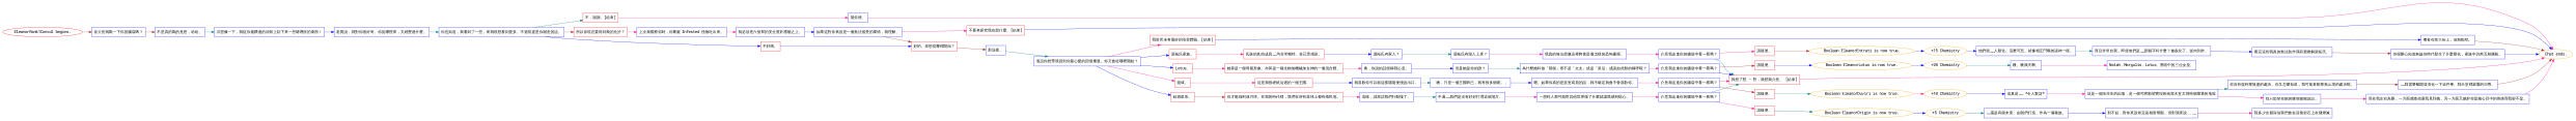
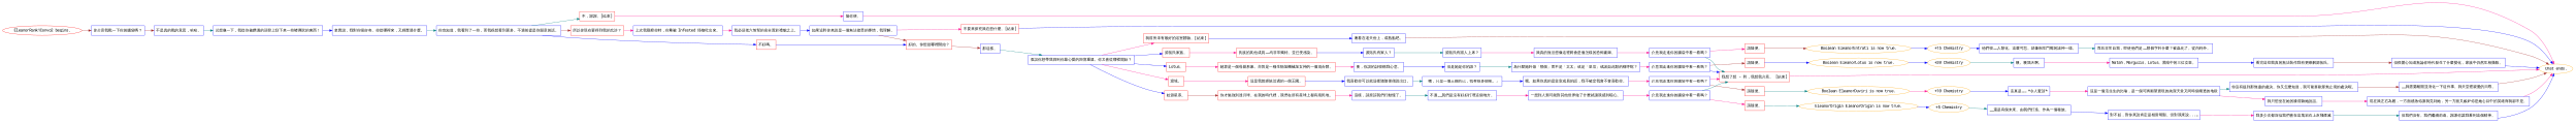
  digraph {
    fontname="Roboto Mono"
    rankdir=LR
    node [color=blue fontname="Roboto Mono" shape=box]
    edge [color=deeppink fontname="Roboto Mono"]
    "EleanorRank1Convo2 begins." [color=red shape=""]
    n2 [label="你介意我戳一下你的腦袋嗎？"]
    n3 [label="不是真的戳的意思，哈哈。"]
    n4 [label="試想像一下，我從你被鑽過的頭骨上刮下來一些啫喱狀的東西！"]
    n5 [label="老實說，我對你很好奇。你從哪裡來，又經歷過什麼。"]
    n6 [label="你也知道，我看到了一些，而我很想看到更多。不過前提是你願意的話。"]
    n7 [color=red label="不好嗎。"]
    n8 [color=red label="所以你現在要得到我的允許？"]
    n9 [color=red label="不，謝謝。[結束]"]
    n10 [color=red label="好的。你想從哪裡開始？"]
    n11 [label="上次我觀察你時，你剛被 Infested 怪物吐出來。"]
    n12 [label="隨你便。"]
    n13 [label="那這樣。"]
    n14 [label="我必須把六煞幫的安全置於禮貌之上。"]
    "Chat ends." [color=orange shape=""]
    n16 [label="假設你想帶我回到你最心愛的回憶重溫。你又會從哪裡開始？"]
    n17 [label="如果這對你來說是一個無法接受的事情，我理解。"]
    n18 [color=red label="渡域。"]
    n19 [color=red label="始源星系。"]
    n20 [color=red label="源拓氏家族。"]
    n21 [color=red label="Lotus。"]
    n22 [color=red label="我前所未有最好的浴室體驗。[結束]"]
    n23 [color=red label="不要來探究我在想什麼。[結束]"]
    n24 [color=red label="這是我曾經統治過的一個王國。"]
    n25 [color=red label="你才勉強到達月球。在我的時代裡，我們在所有星球上都有殖民地。"]
    n26 [color=red label="氏族的其他成員……均非常獨特。並已受感染。"]
    n27 [color=red label="她算是一個母親形象。亦算是一種生物加機械加女神的一個混合體。"]
    n28 [label="噢看在老天份上，成熟點吧。"]
    n29 [label="我喜歡你可以就這樣隨隨便便說出口。"]
    n30 [label="這樣，請原諒我們行動慢了。"]
    n31 [label="源拓氏有家人？"]
    n32 [label="噢，你說的話很稱我心意。"]
    n33 [label="「噢，只是一個王國而已，我有很多個呢。」"]
    n34 [label="不過……我們是沒有好好打理這個地方。"]
    n35 [label="源拓氏有跟人上床？"]
    n36 [label="但是她是你的誰？"]
    n37 [label="嗯。如果你真的是皇室成員的話，我不確定我會不會喜歡你。"]
    n38 [label="一想到人類可能對其他世界做了什麼就讓我感到噁心。"]
    n39 [label="我真的無法想像這裡將會是個怎樣的恐怖畫廊。"]
    n40 [label="為什麼她叫做「那個」而不是「太太」或是「皇后」或諸如此類的稱呼呢？"]
    n41 [label="介意我走進你的腦袋中看一看嗎？"]
    n42 [label="介意我走進你的腦袋中看一看嗎？"]
    n43 [label="介意我走進你的腦袋中看一看嗎？"]
    n44 [label="介意我走進你的腦袋中看一看嗎？"]
    n45 [color=red label="請隨便。"]
    n46 [color=red label="我想了想 - 對，我想我介意。 [結束]"]
    n47 [color=red label="請隨便。"]
    n48 [color=red label="請隨便。"]
    n49 [color=red label="請隨便。"]
    n50 [color=orange label="Boolean EleanorDuviri is now true." shape=""]
-   n51 [color=orange label="Boolean EleanorOrigin is now true." shape=""]
+   n51 [color=orange label="EleanorOrigin EleanorOrigin is now true." shape=""]
    n52 [color=orange label="Boolean EleanorEntrati is now true." shape=""]
    n53 [color=orange label="Boolean EleanorLotus is now true." shape=""]
    n54 [color=orange label="+10 Chemistry" shape=""]
    n55 [color=orange label="+5 Chemistry" shape=""]
    n56 [color=orange label="+15 Chemistry" shape=""]
    n57 [color=orange label="+20 Chemistry" shape=""]
    n58 [label="這真是…… *令人驚訝*"]
    n59 [label="……還是有個未來。由我們打造。作為一個種族。"]
    n60 [label="他們很……人類化。這麼可悲。就像相互鬥嘴的諸神一樣。"]
    n61 [label="噢。噢我天啊。"]
    n62 [label="這是一個活生生的比喻，是一個可將願望實現的純潔天堂又同時個壞透的地獄"]
    n63 [label="對不起，對你來說肯定是相當明顯。但對我來說...…"]
    n64 [label="而且非常自我，即使他們是……那個字叫什麼？被蟲化了。從內到外。"]
    n65 [label="Natah，Margulis，Lotus。黑暗中的三位女皇。"]
    n66 [label="你沒有提到那無盡的處決。你又怎麼知道，我可能喜歡那無止境的處決呢。"]
    n67 [label="我只想坐在她的膝前聽她說話。"]
    n68 [label="我多少次都深信我們會在這塊岩石上灰飛煙滅"]
    n69 [label="看完這些我真的無法裝作我有更瞭解源拓氏。"]
    n70 [label="……我需要離開並消化一下這件事。我天堂裡親愛的日尊。"]
+   n71 [label="但我們沒有。我們繼續前進。謝謝你讓我看到這個精神。"]
    n72 [label="但很開心知道無論你時代發生了什麼變化，家族中仍然互相撕殺。"]
    n73 [label="現在我左右為難，一方面感激你讓我見到她，另一方面又嫉妒你是她心目中的英雄而我卻不是。"]
    "EleanorRank1Convo2 begins." -> n2 [color=brown]
    n2 -> n3 [color=brown]
    n3 -> n4 [color=teal]
    n4 -> n5 [color=blue]
    n5 -> n6 [color=teal]
    n6 -> n7 [color=blue]
    n6 -> n8 [color=brown]
    n6 -> n9 [color=teal]
    n7 -> n10 [color=blue]
    n8 -> n11
    n9 -> n12
    n10 -> n13 [color=brown]
    n11 -> n14
    n12 -> "Chat ends."
    n13 -> n16 [color=teal]
    n14 -> n17 [color=blue]
    n16 -> n18
    n16 -> n19 [color=blue]
    n16 -> n20 [color=blue]
    n16 -> n21 [color=blue]
    n16 -> n22
    n17 -> n10 [color=brown]
    n17 -> n23
    n18 -> n24
    n19 -> n25 [color=brown]
    n20 -> n26
    n21 -> n27
    n22 -> n28 [color=blue]
    n23 -> "Chat ends." [color=blue]
    n24 -> n29 [color=blue]
    n25 -> n30
    n26 -> n31 [color=blue]
    n27 -> n32
    n28 -> "Chat ends." [color=brown]
    n29 -> n33 [color=teal]
    n30 -> n34 [color=teal]
    n31 -> n35 [color=teal]
    n32 -> n36 [color=blue]
    n33 -> n37 [color=blue]
    n34 -> n38
    n35 -> n39
    n36 -> n40 [color=teal]
    n37 -> n41
    n38 -> n42
    n39 -> n43
    n40 -> n44
    n41 -> n45 [color=brown]
    n41 -> n46
    n42 -> n46 [color=teal]
    n42 -> n47
    n43 -> n46 [color=teal]
    n43 -> n48
    n44 -> n46 [color=blue]
    n44 -> n49 [color=brown]
    n45 -> n50 [color=teal]
    n46 -> "Chat ends."
    n47 -> n51 [color=teal]
    n48 -> n52 [color=brown]
    n49 -> n53 [color=blue]
    n50 -> n54
    n51 -> n55 [color=blue]
    n52 -> n56 [color=blue]
    n53 -> n57 [color=blue]
    n54 -> n58 [color=blue]
    n55 -> n59 [color=teal]
    n56 -> n60 [color=blue]
    n57 -> n61 [color=teal]
    n58 -> n62
    n59 -> n63 [color=blue]
    n60 -> n64 [color=teal]
    n61 -> n65
    n62 -> n66 [color=teal]
    n62 -> n67
    n63 -> n68
-   n64 -> n69 [color=blue]
+   n65 -> n69 [color=blue]
    n66 -> n70 [color=brown]
    n67 -> n73
+   n68 -> n71 [color=teal]
    n69 -> n72 [color=brown]
    n70 -> "Chat ends." [color=brown]
+   n71 -> "Chat ends." [color=blue]
    n72 -> "Chat ends." [color=blue]
    n73 -> "Chat ends."
  }
